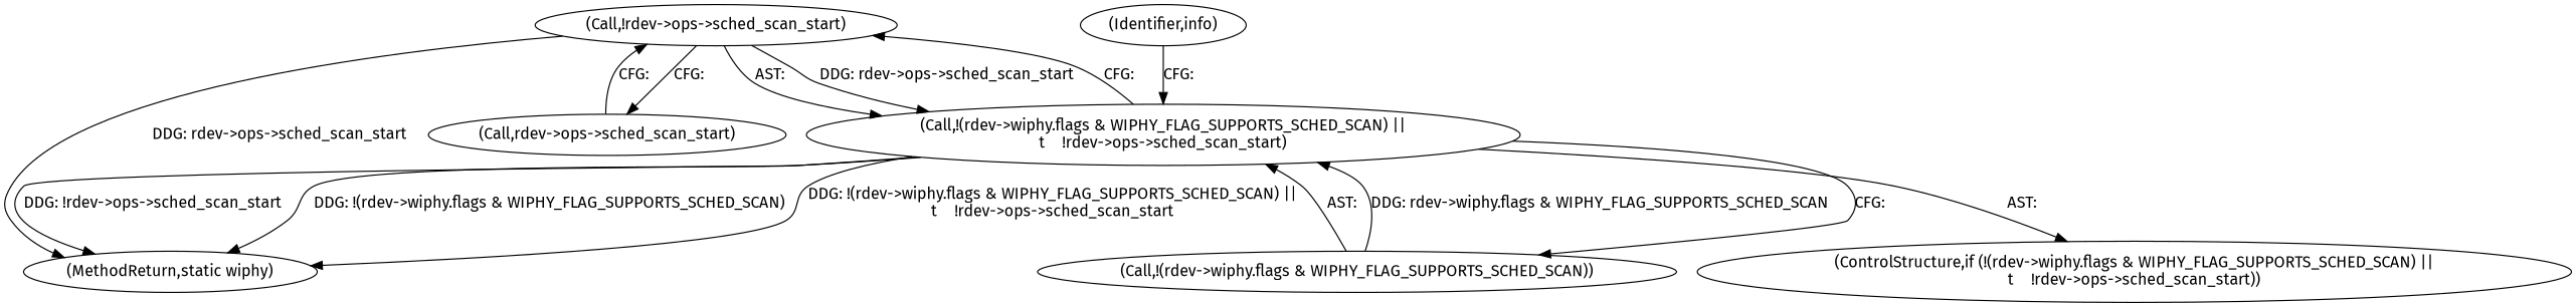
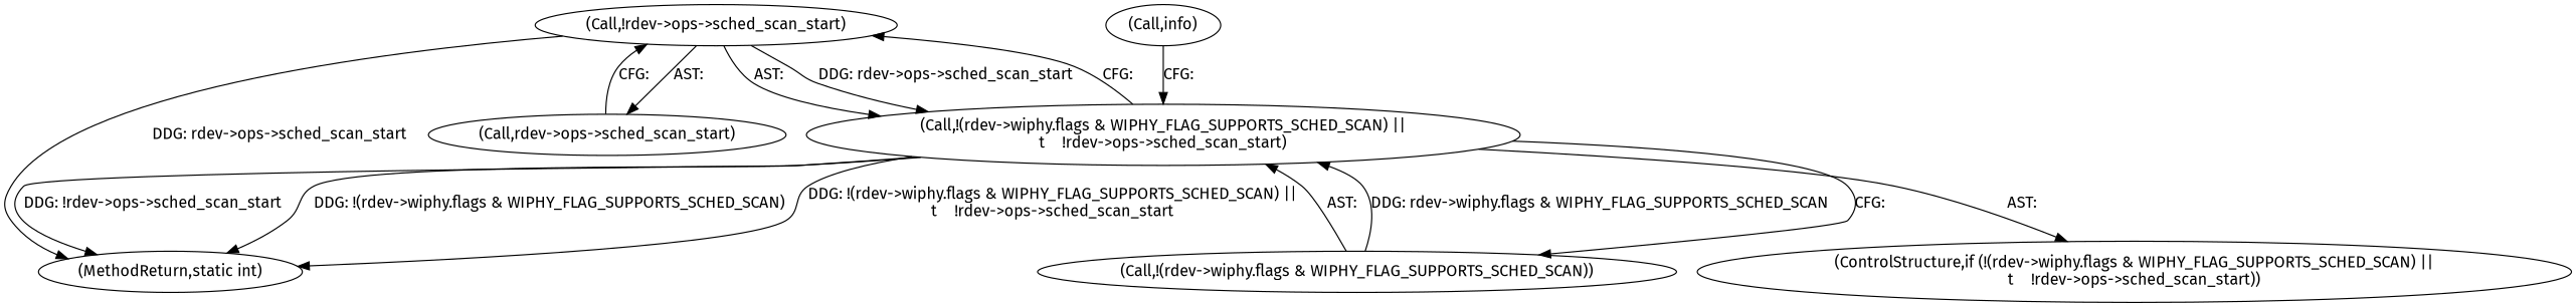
  digraph {
    fontname="Fira Sans"
    node [fontname="Fira Sans"]
    edge [fontname="Fira Sans"]
    n1 [label="(Call,!rdev->ops->sched_scan_start)"]
    n2 [label="(Call,!(rdev->wiphy.flags & WIPHY_FLAG_SUPPORTS_SCHED_SCAN) ||\n\t    !rdev->ops->sched_scan_start)"]
    n3 [label="(Call,rdev->ops->sched_scan_start)"]
-   n4 [label="(MethodReturn,static wiphy)"]
+   n4 [label="(MethodReturn,static int)"]
    n5 [label="(Call,!(rdev->wiphy.flags & WIPHY_FLAG_SUPPORTS_SCHED_SCAN))"]
    n6 [label="(ControlStructure,if (!(rdev->wiphy.flags & WIPHY_FLAG_SUPPORTS_SCHED_SCAN) ||\n\t    !rdev->ops->sched_scan_start))"]
-   n7 [label="(Identifier,info)"]
+   n7 [label="(Call,info)"]
    n1 -> n2 [label="AST: "]
    n1 -> n2 [label="DDG: rdev->ops->sched_scan_start"]
-   n1 -> n3 [label="CFG: "]
+   n1 -> n3 [label="AST: "]
    n1 -> n4 [label="DDG: rdev->ops->sched_scan_start"]
    n2 -> n1 [label="CFG: "]
    n2 -> n4 [label="DDG: !(rdev->wiphy.flags & WIPHY_FLAG_SUPPORTS_SCHED_SCAN)"]
    n2 -> n4 [label="DDG: !(rdev->wiphy.flags & WIPHY_FLAG_SUPPORTS_SCHED_SCAN) ||\n\t    !rdev->ops->sched_scan_start"]
    n2 -> n4 [label="DDG: !rdev->ops->sched_scan_start"]
    n2 -> n5 [label="CFG: "]
    n2 -> n6 [label="AST: "]
    n3 -> n1 [label="CFG: "]
    n5 -> n2 [label="AST: "]
    n5 -> n2 [label="DDG: rdev->wiphy.flags & WIPHY_FLAG_SUPPORTS_SCHED_SCAN"]
    n7 -> n2 [label="CFG: "]
  }
